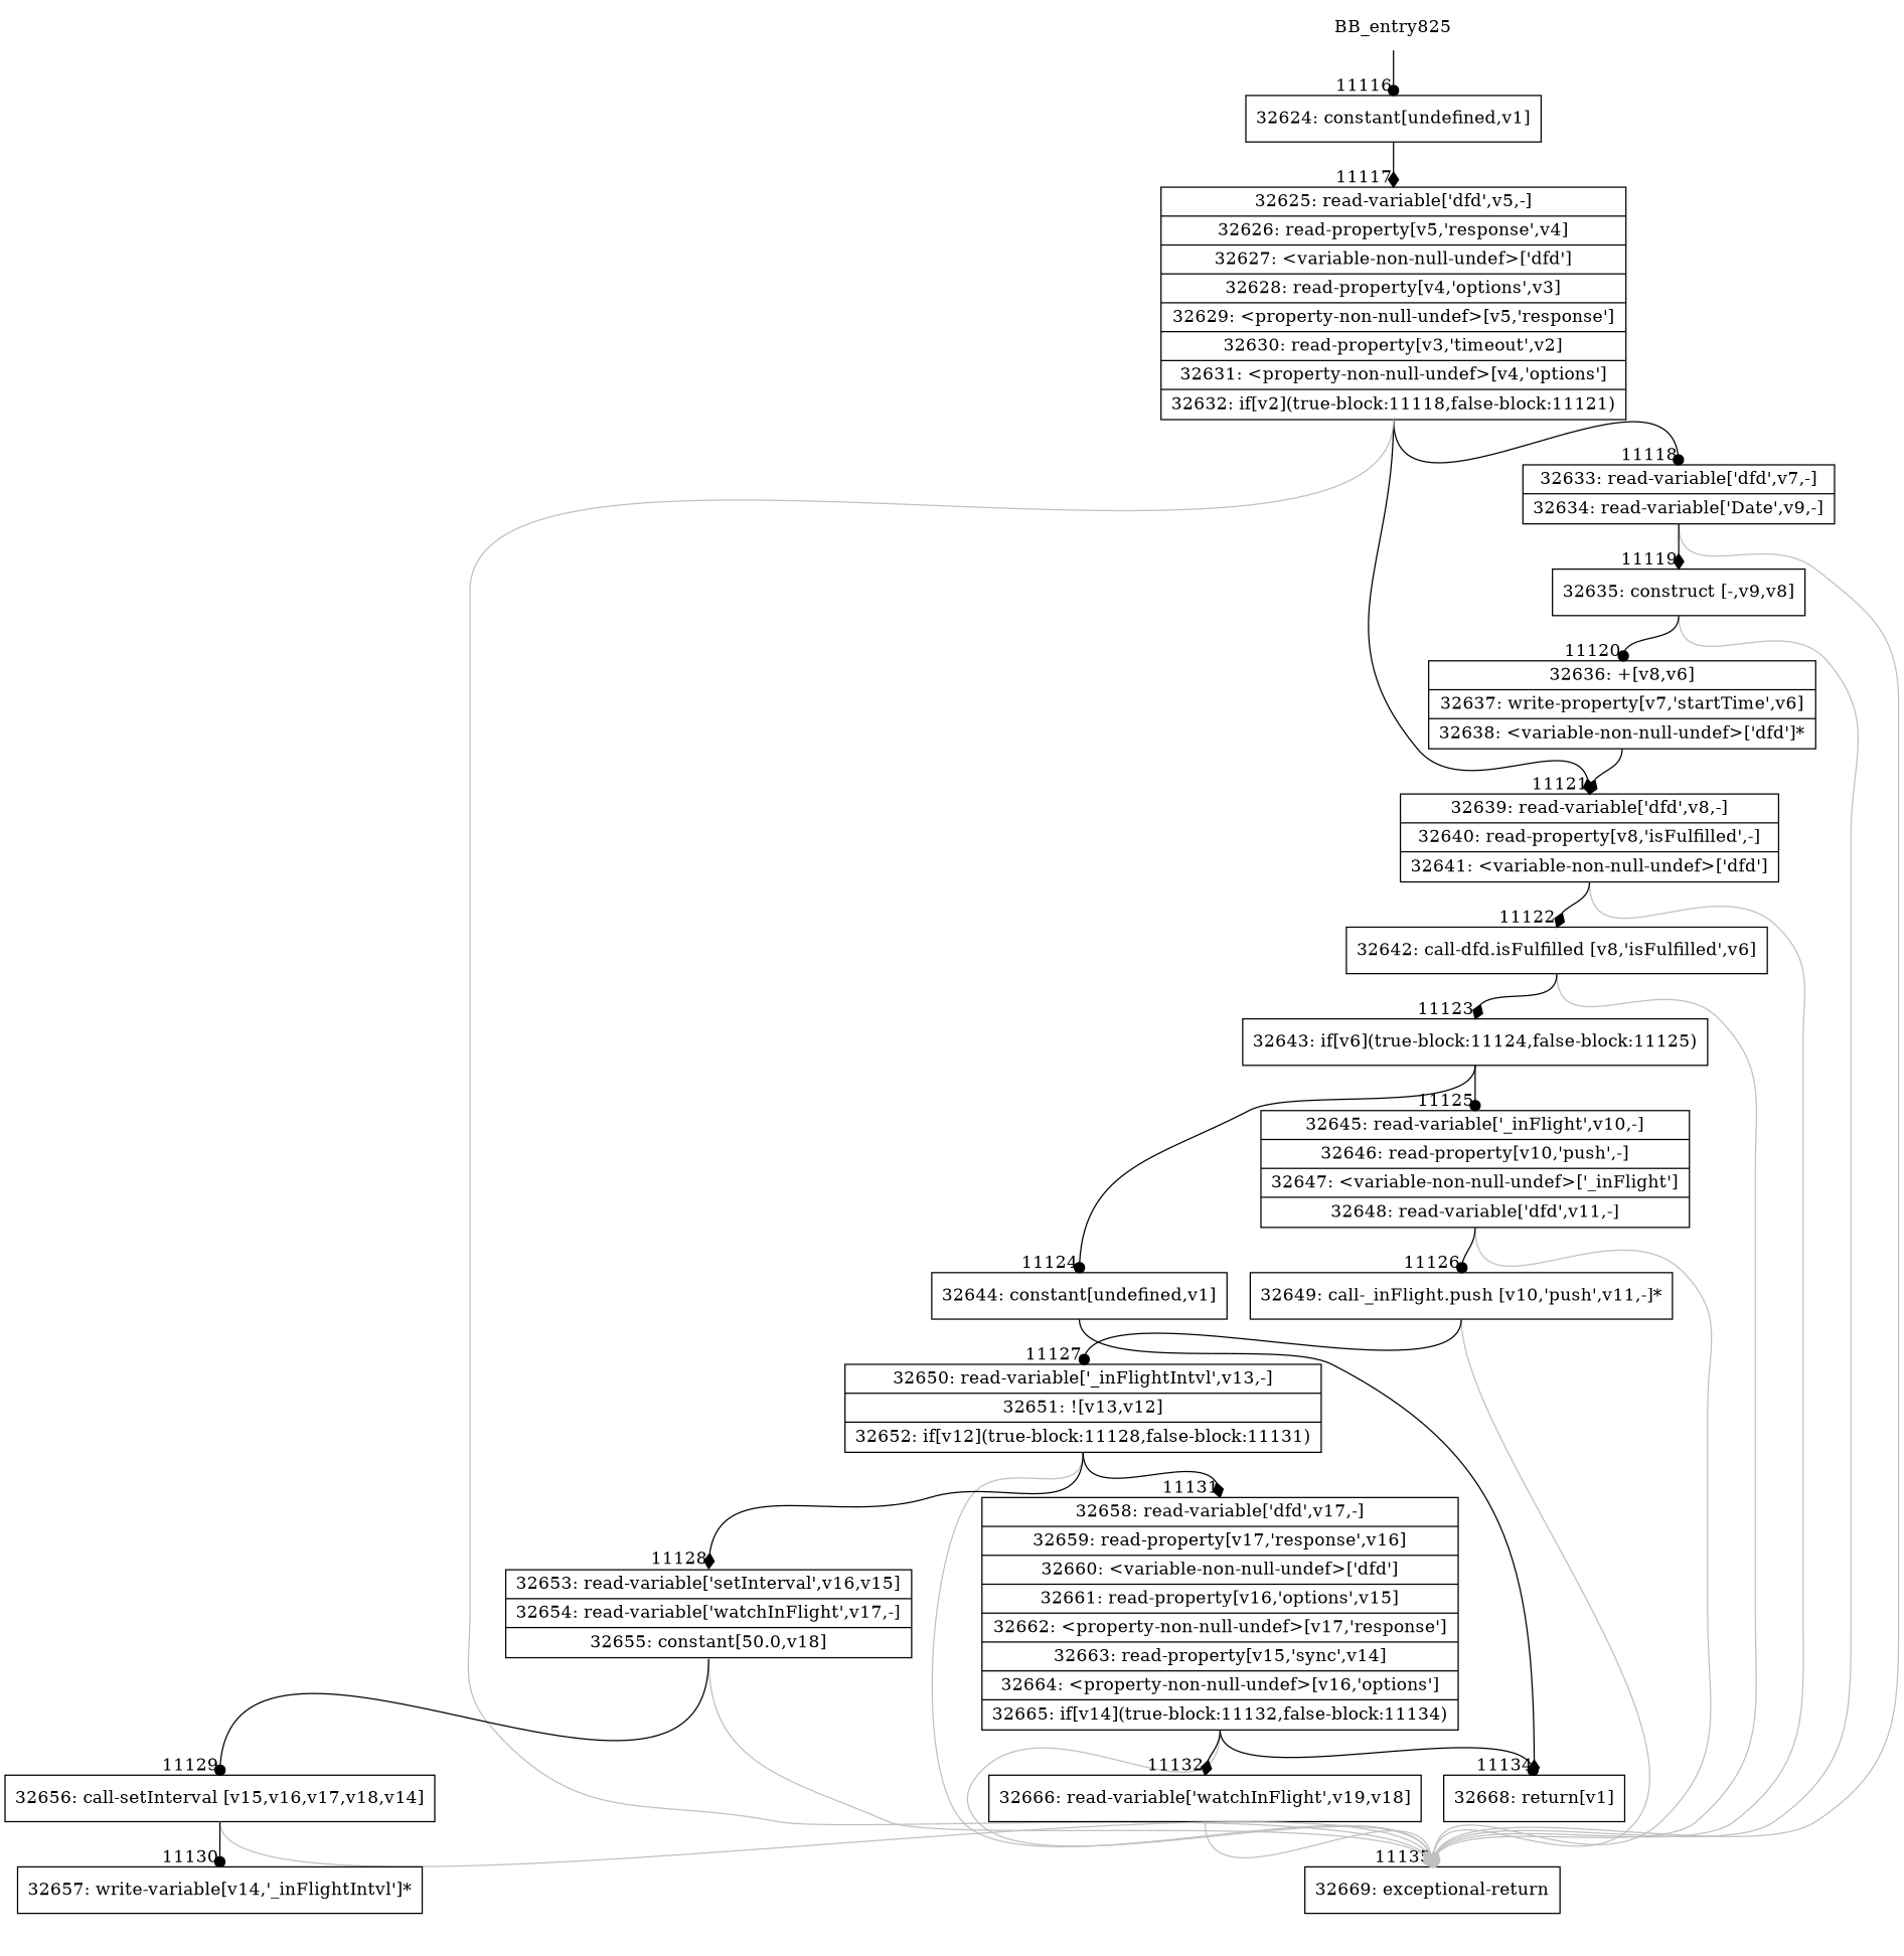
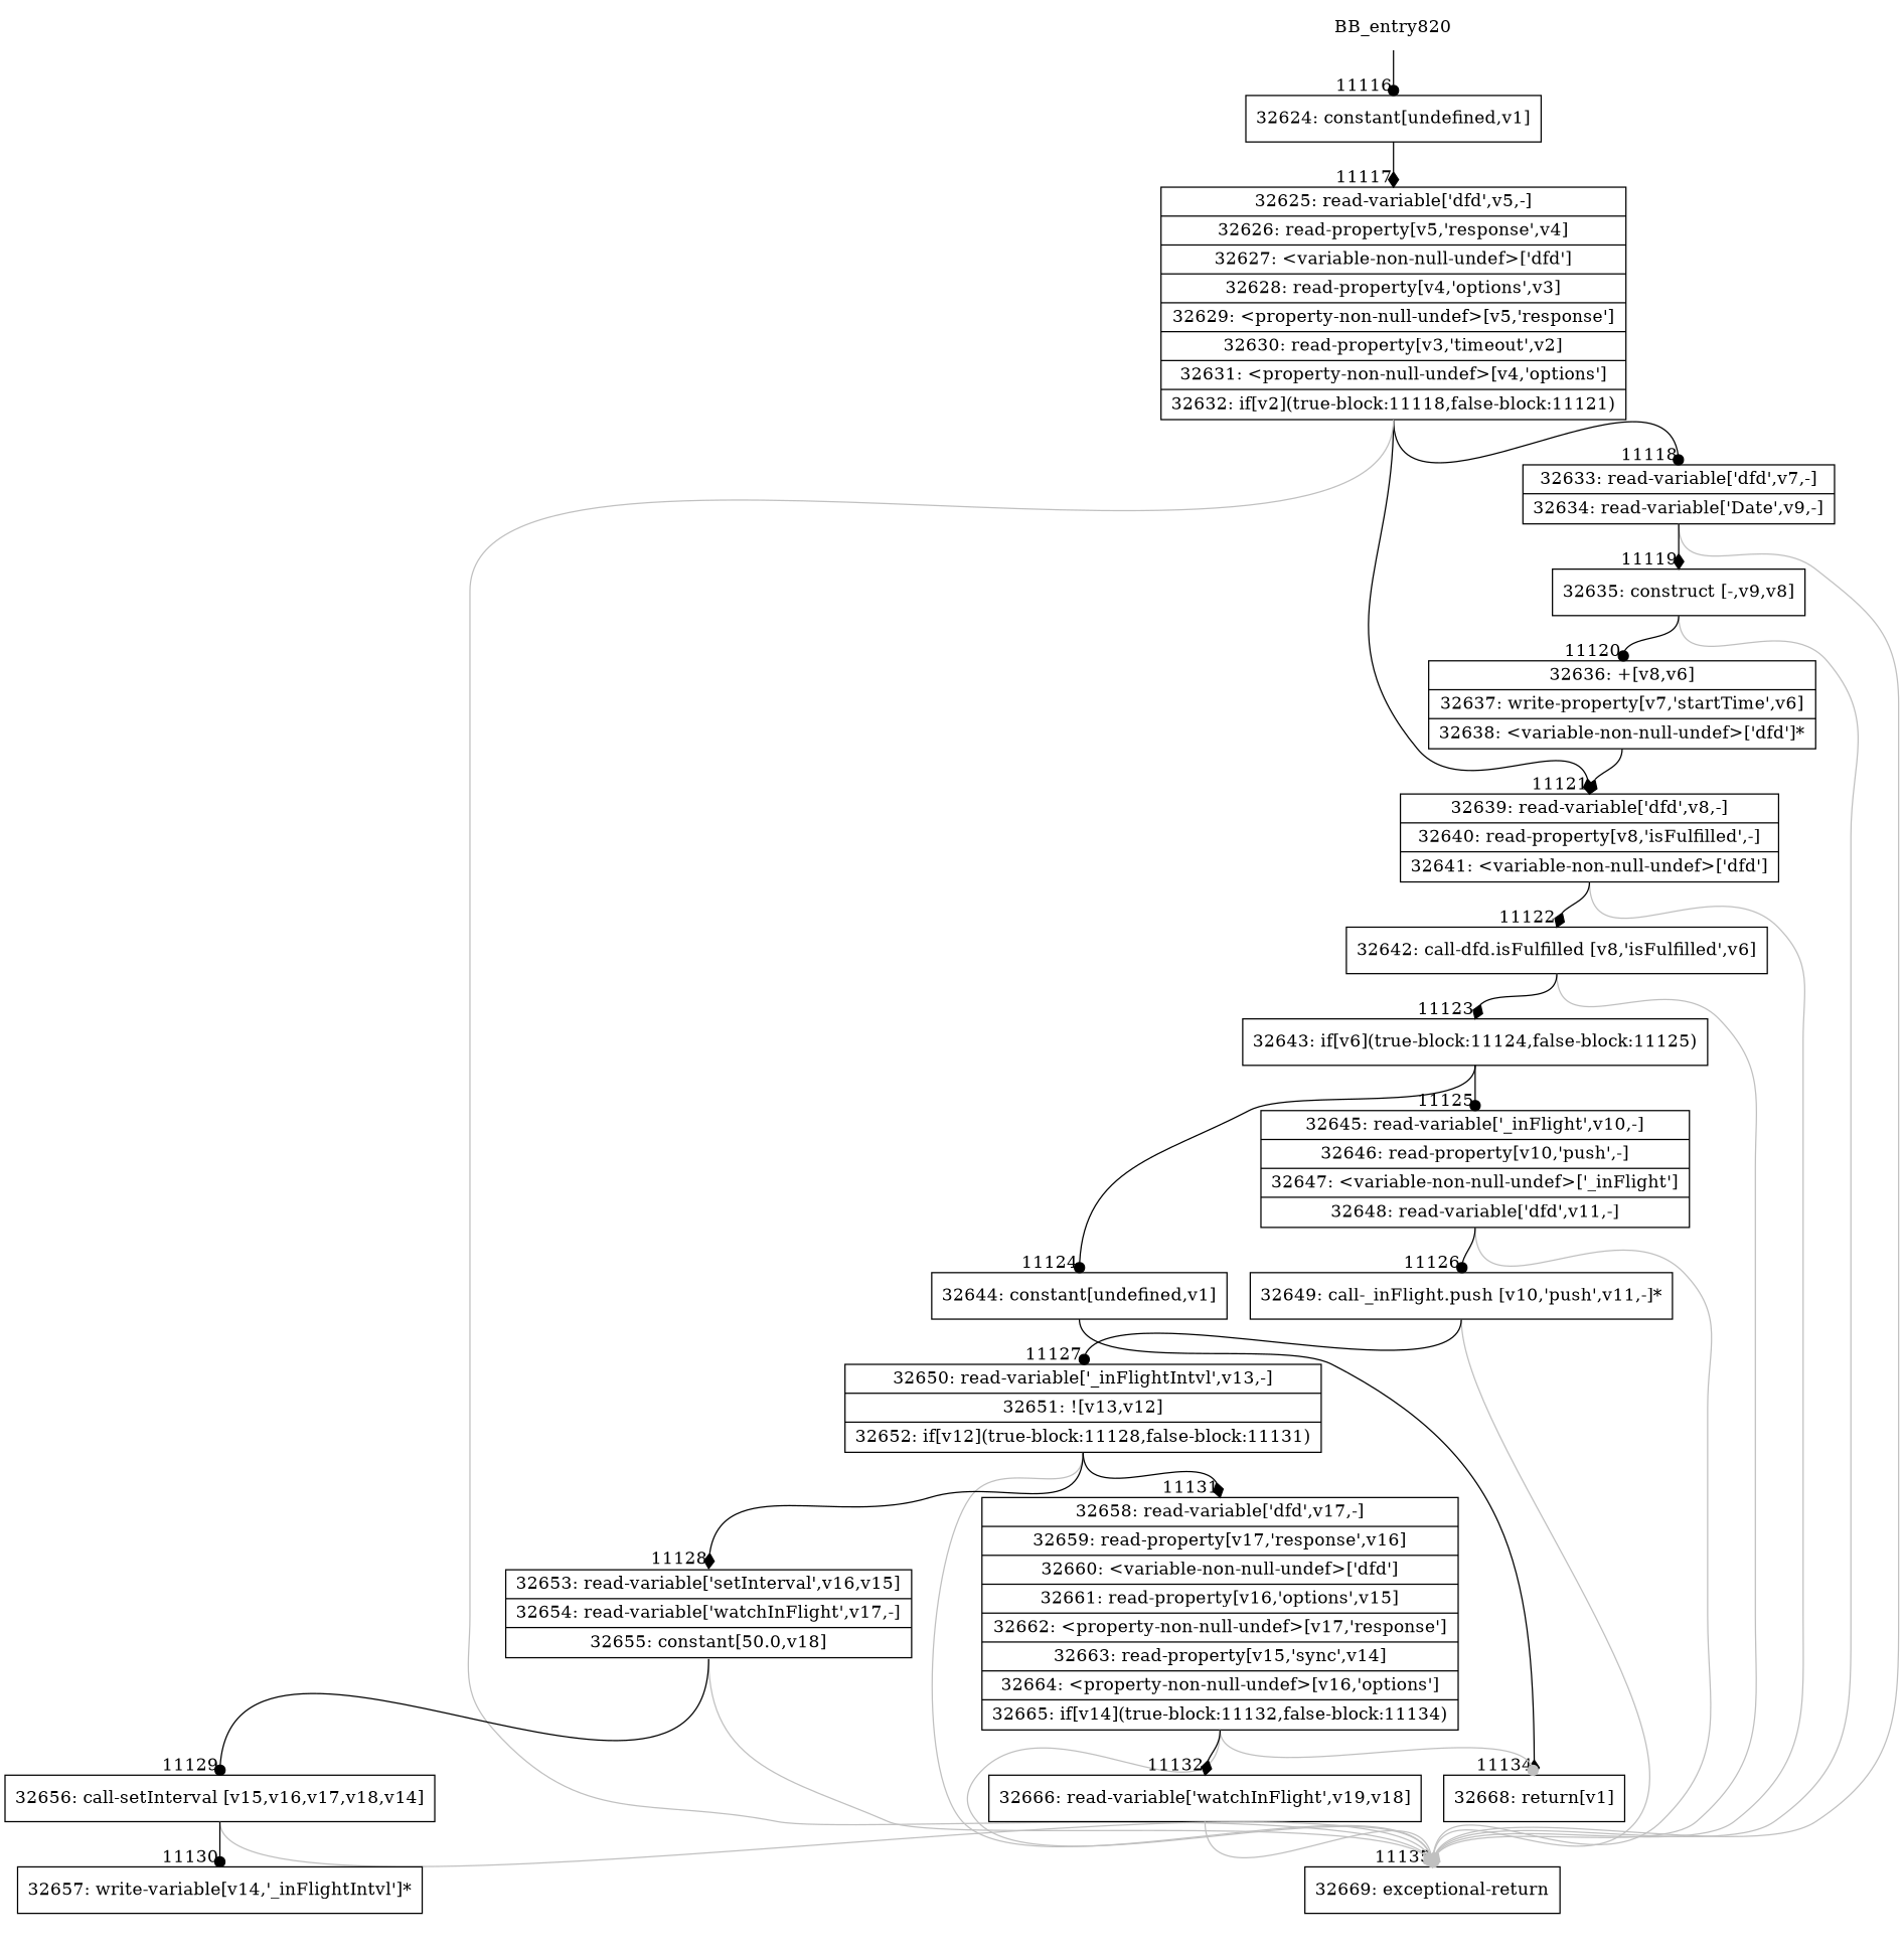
  digraph {
    rankdir=TD
    node [shape=record]
    edge [arrowhead=diamond headport=n tailport=s]
-   BB_entry820 [shape=none label=BB_entry825]
+   BB_entry820 [shape=none]
    n2 [label="{32624: constant[undefined,v1]}"]
    n3 [label="{32625: read-variable['dfd',v5,-]|32626: read-property[v5,'response',v4]|32627: \<variable-non-null-undef\>['dfd']|32628: read-property[v4,'options',v3]|32629: \<property-non-null-undef\>[v5,'response']|32630: read-property[v3,'timeout',v2]|32631: \<property-non-null-undef\>[v4,'options']|32632: if[v2](true-block:11118,false-block:11121)}"]
    n4 [label="{32633: read-variable['dfd',v7,-]|32634: read-variable['Date',v9,-]}"]
    n5 [label="{32639: read-variable['dfd',v8,-]|32640: read-property[v8,'isFulfilled',-]|32641: \<variable-non-null-undef\>['dfd']}"]
    n6 [label="{32669: exceptional-return}"]
    n7 [label="{32635: construct [-,v9,v8]}"]
    n8 [label="{32642: call-dfd.isFulfilled [v8,'isFulfilled',v6]}"]
    n9 [label="{32636: +[v8,v6]|32637: write-property[v7,'startTime',v6]|32638: \<variable-non-null-undef\>['dfd']*}"]
    n10 [label="{32643: if[v6](true-block:11124,false-block:11125)}"]
    n11 [label="{32644: constant[undefined,v1]}"]
    n12 [label="{32645: read-variable['_inFlight',v10,-]|32646: read-property[v10,'push',-]|32647: \<variable-non-null-undef\>['_inFlight']|32648: read-variable['dfd',v11,-]}"]
    n13 [label="{32668: return[v1]}"]
    n14 [label="{32649: call-_inFlight.push [v10,'push',v11,-]*}"]
    n15 [label="{32650: read-variable['_inFlightIntvl',v13,-]|32651: ![v13,v12]|32652: if[v12](true-block:11128,false-block:11131)}"]
    n16 [label="{32653: read-variable['setInterval',v16,v15]|32654: read-variable['watchInFlight',v17,-]|32655: constant[50.0,v18]}"]
    n17 [label="{32658: read-variable['dfd',v17,-]|32659: read-property[v17,'response',v16]|32660: \<variable-non-null-undef\>['dfd']|32661: read-property[v16,'options',v15]|32662: \<property-non-null-undef\>[v17,'response']|32663: read-property[v15,'sync',v14]|32664: \<property-non-null-undef\>[v16,'options']|32665: if[v14](true-block:11132,false-block:11134)}"]
    n18 [label="{32656: call-setInterval [v15,v16,v17,v18,v14]}"]
    n19 [label="{32666: read-variable['watchInFlight',v19,v18]}"]
    n20 [label="{32657: write-variable[v14,'_inFlightIntvl']*}"]
    BB_entry820 -> n2 [arrowhead=dot headlabel="    11116"]
    n2 -> n3 [headlabel="      11117"]
    n3 -> n4 [arrowhead=dot headlabel="      11118"]
    n3 -> n5 [headlabel="      11121"]
    n3 -> n6 [color=gray headlabel="      11135"]
    n4 -> n6 [arrowhead=dot color=gray]
    n4 -> n7 [headlabel="      11119"]
    n5 -> n6 [arrowhead=dot color=gray]
    n5 -> n8 [headlabel="      11122"]
    n7 -> n6 [color=gray]
    n7 -> n9 [arrowhead=dot headlabel="      11120"]
    n8 -> n6 [color=gray]
    n8 -> n10 [headlabel="      11123"]
    n9 -> n5
    n10 -> n11 [arrowhead=dot headlabel="      11124"]
    n10 -> n12 [arrowhead=dot headlabel="      11125"]
    n11 -> n13 [headlabel="      11134"]
    n12 -> n6 [color=gray]
    n12 -> n14 [arrowhead=dot headlabel="      11126"]
    n14 -> n6 [color=gray]
    n14 -> n15 [arrowhead=dot headlabel="      11127"]
    n15 -> n6 [color=gray]
    n15 -> n16 [headlabel="      11128"]
    n15 -> n17 [headlabel="      11131"]
    n16 -> n6 [color=gray]
    n16 -> n18 [arrowhead=dot headlabel="      11129"]
    n17 -> n6 [color=gray]
-   n17 -> n13 [arrowhead=dot]
+   n17 -> n13 [arrowhead=dot color=gray]
    n17 -> n19 [headlabel="      11132"]
    n18 -> n6 [color=gray]
    n18 -> n20 [arrowhead=dot headlabel="      11130"]
    n19 -> n6 [arrowhead=dot color=gray]
  }
